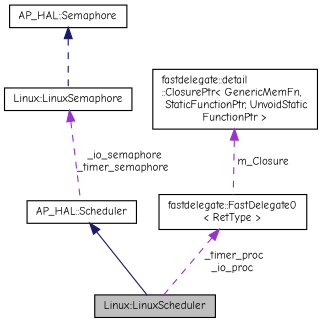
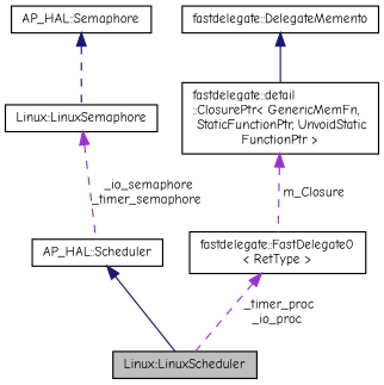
  digraph {
    fontname="Comic Neue"
    rankdir=TB
    node [color=black fillcolor=white fontname="Comic Neue" fontsize=10 shape=record style=filled]
    edge [color=midnightblue dir=back fontname="Comic Neue" fontsize=10 labelfontname=Helvetica labelfontsize=10 style=dashed]
    n1 [fillcolor=grey75 fontcolor=black height=0.2 label="Linux::LinuxScheduler" width=0.4]
    n2 [height=0.2 label="AP_HAL::Scheduler" width=0.4]
    n3 [height=0.2 label="Linux::LinuxSemaphore" width=0.4]
    n4 [height=0.2 label="AP_HAL::Semaphore" width=0.4]
    n5 [height=0.2 label="fastdelegate::FastDelegate0\l\< RetType \>" width=0.4]
    n6 [height=0.2 label="fastdelegate::detail\l::ClosurePtr\< GenericMemFn,\l StaticFunctionPtr, UnvoidStatic\lFunctionPtr \>" width=0.4]
+   n7 [height=0.2 label="fastdelegate::DelegateMemento" width=0.4]
    n2 -> n1 [style=solid]
    n3 -> n2 [color=darkorchid3 label=" _io_semaphore\n_timer_semaphore"]
    n4 -> n3
    n5 -> n1 [color=darkorchid3 label=" _timer_proc\n_io_proc"]
    n6 -> n5 [color=darkorchid3 label=" m_Closure"]
+   n7 -> n6 [style=solid]
  }
